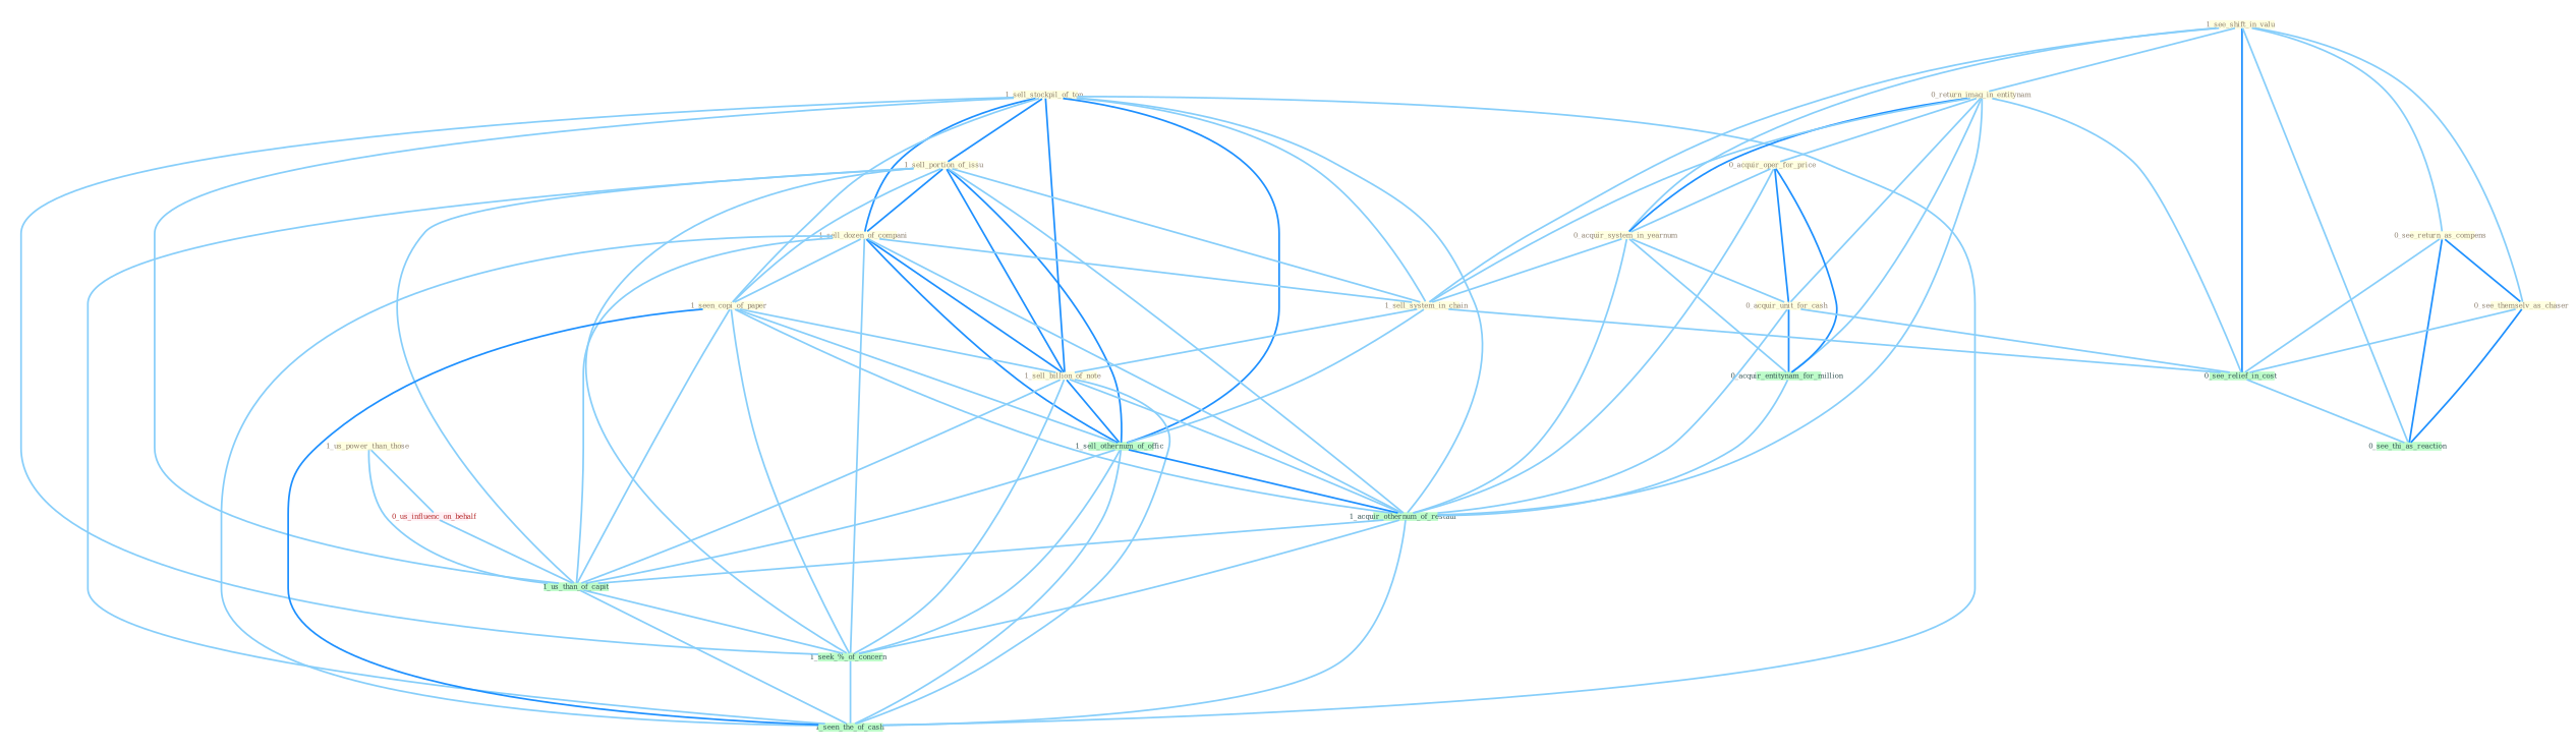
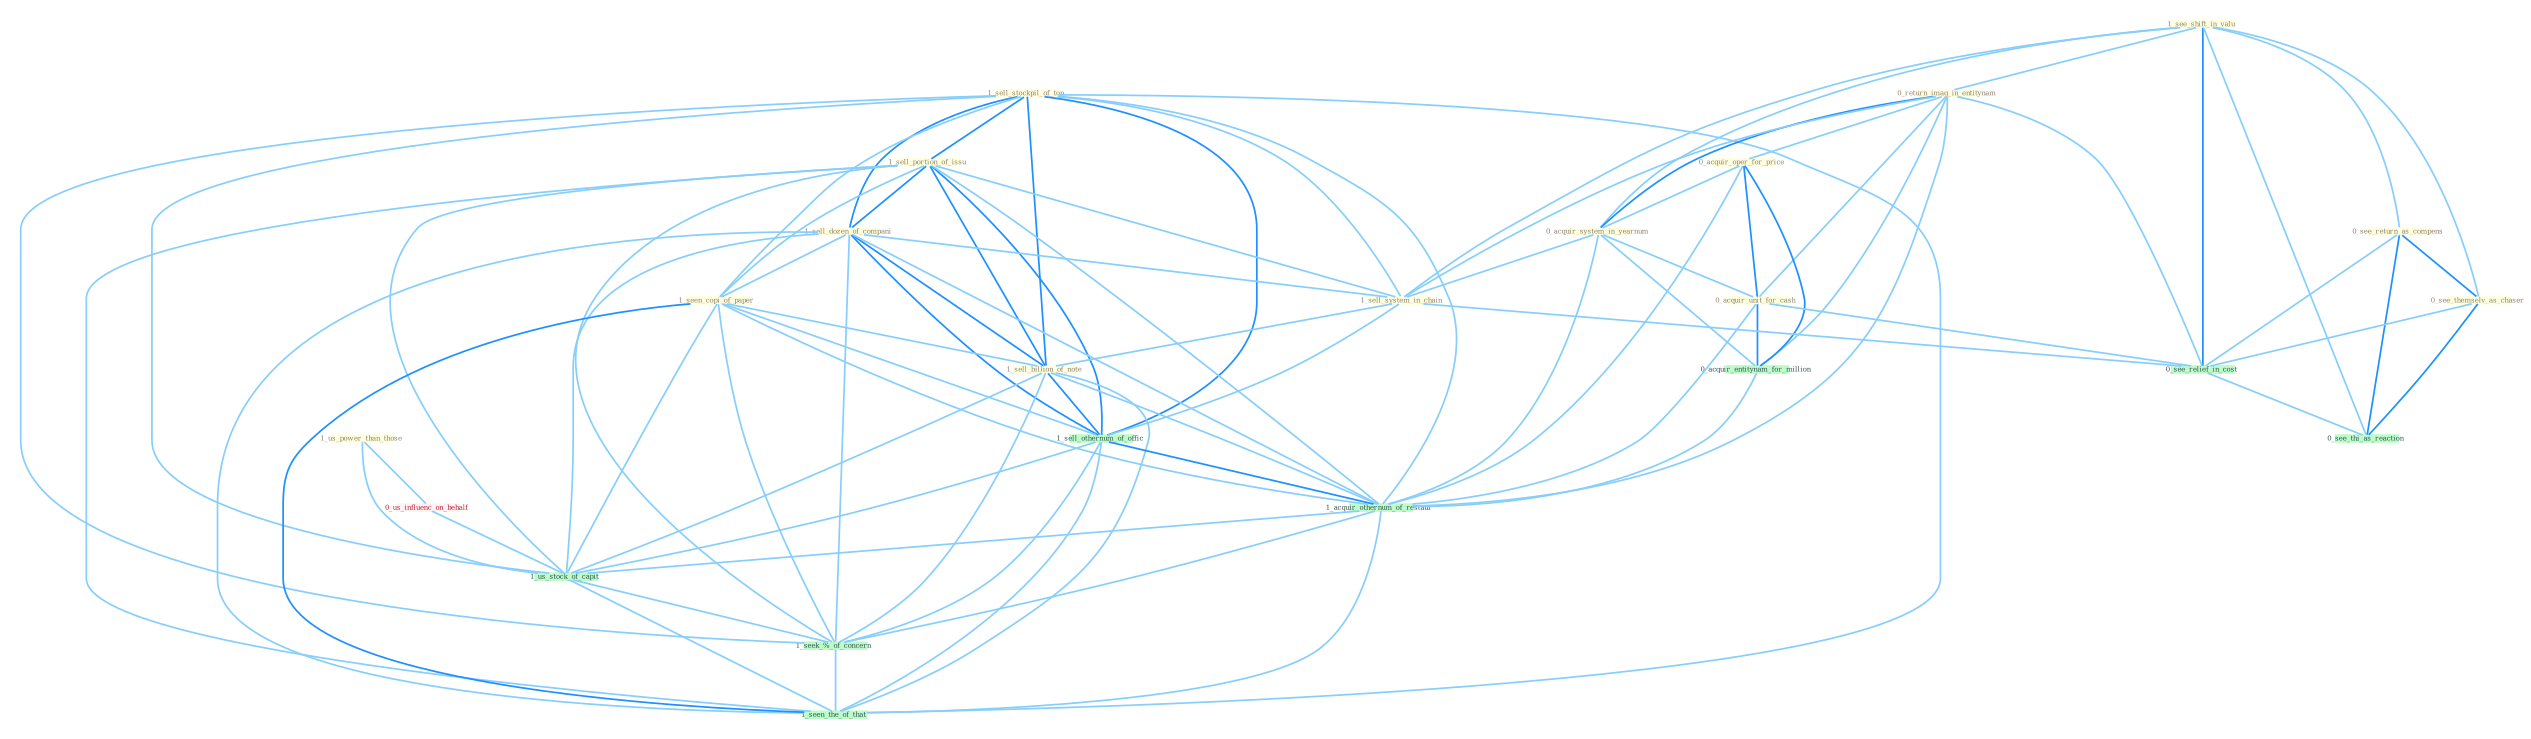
  graph {
    node [color="#ffffe0" fixedsize=true fontcolor="#8b7d6b" fontsize=4 shape=polygon style=filled]
    edge [color="#87cefa" w=1]
    "1_sell_stockpil_of_ton " [height=.06 width=.5]
    "1_sell_portion_of_issu " [height=.06 width=.5]
    "1_see_shift_in_valu " [height=.06 width=.5]
    "1_sell_dozen_of_compani " [height=.06 width=.5]
    n5 [height=.06 label="0_return_imag_in_entitynam" width=.5]
    "0_see_return_as_compens " [height=.06 width=.5]
    "0_acquir_oper_for_price " [height=.06 width=.5]
    "0_acquir_system_in_yearnum " [height=.06 width=.5]
    "1_seen_copi_of_paper " [height=.06 width=.5]
    "0_see_themselv_as_chaser " [height=.06 width=.5]
    "0_acquir_unit_for_cash " [height=.06 width=.5]
    n12 [height=.06 label="1_sell_system_in_chain" width=.5]
    "1_us_power_than_those " [height=.06 width=.5]
    "1_sell_billion_of_note " [height=.06 width=.5]
    "0_us_influenc_on_behalf " [color="#fff0f5" fontcolor="#b22222" height=.06 width=.5]
    "1_sell_othernum_of_offic " [color="#BDFCC9" fontcolor="#2f4f4f" height=.06 width=.5]
    "1_acquir_othernum_of_restaur " [color="#BDFCC9" fontcolor="#2f4f4f" height=.06 width=.5]
-   "1_us_stock_of_capit " [color="#BDFCC9" fontcolor="#2f4f4f" height=.06 width=.5 label="1_us_than_of_capit"]
+   "1_us_stock_of_capit " [color="#BDFCC9" fontcolor="#2f4f4f" height=.06 width=.5]
    "1_seek_%_of_concern " [color="#BDFCC9" fontcolor="#2f4f4f" height=.06 width=.5]
-   "1_seen_the_of_that " [color="#BDFCC9" fontcolor="#2f4f4f" height=.06 width=.5 label="1_seen_the_of_cash"]
+   "1_seen_the_of_that " [color="#BDFCC9" fontcolor="#2f4f4f" height=.06 width=.5]
    "0_see_relief_in_cost " [color="#BDFCC9" fontcolor="#2f4f4f" height=.06 width=.5]
    "0_see_thi_as_reaction " [color="#BDFCC9" fontcolor="#2f4f4f" height=.06 width=.5]
    "0_acquir_entitynam_for_million " [color="#BDFCC9" fontcolor="#2f4f4f" height=.06 width=.5]
    subgraph sub_1 {
      "1_sell_stockpil_of_ton "
      "1_sell_portion_of_issu "
      "1_see_shift_in_valu "
      "1_sell_dozen_of_compani "
      n5
      "0_see_return_as_compens "
      "0_acquir_oper_for_price "
      "0_acquir_system_in_yearnum "
      "1_seen_copi_of_paper "
      "0_see_themselv_as_chaser "
      "0_acquir_unit_for_cash "
      n12
      "1_us_power_than_those "
      "1_sell_billion_of_note "
    }
    subgraph sub_2 {
      "0_us_influenc_on_behalf "
    }
    "1_sell_stockpil_of_ton " -- "1_sell_portion_of_issu " [color="#1e90ff" w=2]
    "1_sell_stockpil_of_ton " -- "1_sell_dozen_of_compani " [color="#1e90ff" w=2]
    "1_sell_stockpil_of_ton " -- "1_seen_copi_of_paper "
    "1_sell_stockpil_of_ton " -- n12
    "1_sell_stockpil_of_ton " -- "1_sell_billion_of_note " [color="#1e90ff" w=2]
    "1_sell_stockpil_of_ton " -- "1_sell_othernum_of_offic " [color="#1e90ff" w=2]
    "1_sell_stockpil_of_ton " -- "1_acquir_othernum_of_restaur "
    "1_sell_stockpil_of_ton " -- "1_us_stock_of_capit "
    "1_sell_stockpil_of_ton " -- "1_seek_%_of_concern "
    "1_sell_stockpil_of_ton " -- "1_seen_the_of_that "
    "1_sell_portion_of_issu " -- "1_sell_dozen_of_compani " [color="#1e90ff" w=2]
    "1_sell_portion_of_issu " -- "1_seen_copi_of_paper "
    "1_sell_portion_of_issu " -- n12
    "1_sell_portion_of_issu " -- "1_sell_billion_of_note " [color="#1e90ff" w=2]
    "1_sell_portion_of_issu " -- "1_sell_othernum_of_offic " [color="#1e90ff" w=2]
    "1_sell_portion_of_issu " -- "1_acquir_othernum_of_restaur "
    "1_sell_portion_of_issu " -- "1_us_stock_of_capit "
    "1_sell_portion_of_issu " -- "1_seek_%_of_concern "
    "1_sell_portion_of_issu " -- "1_seen_the_of_that "
    "1_see_shift_in_valu " -- n5
    "1_see_shift_in_valu " -- "0_see_return_as_compens "
    "1_see_shift_in_valu " -- "0_acquir_system_in_yearnum "
    "1_see_shift_in_valu " -- "0_see_themselv_as_chaser "
    "1_see_shift_in_valu " -- n12
    "1_see_shift_in_valu " -- "0_see_relief_in_cost " [color="#1e90ff" w=2]
    "1_see_shift_in_valu " -- "0_see_thi_as_reaction "
    "1_sell_dozen_of_compani " -- "1_seen_copi_of_paper "
    "1_sell_dozen_of_compani " -- n12
    "1_sell_dozen_of_compani " -- "1_sell_billion_of_note " [color="#1e90ff" w=2]
    "1_sell_dozen_of_compani " -- "1_sell_othernum_of_offic " [color="#1e90ff" w=2]
    "1_sell_dozen_of_compani " -- "1_acquir_othernum_of_restaur "
    "1_sell_dozen_of_compani " -- "1_us_stock_of_capit "
    "1_sell_dozen_of_compani " -- "1_seek_%_of_concern "
    "1_sell_dozen_of_compani " -- "1_seen_the_of_that "
    n5 -- "0_acquir_oper_for_price "
    n5 -- "0_acquir_system_in_yearnum " [color="#1e90ff" w=2]
    n5 -- "0_acquir_unit_for_cash "
    n5 -- n12
    n5 -- "1_acquir_othernum_of_restaur "
    n5 -- "0_see_relief_in_cost "
    n5 -- "0_acquir_entitynam_for_million "
    "0_see_return_as_compens " -- "0_see_themselv_as_chaser " [color="#1e90ff" w=2]
    "0_see_return_as_compens " -- "0_see_relief_in_cost "
    "0_see_return_as_compens " -- "0_see_thi_as_reaction " [color="#1e90ff" w=2]
    "0_acquir_oper_for_price " -- "0_acquir_system_in_yearnum "
    "0_acquir_oper_for_price " -- "0_acquir_unit_for_cash " [color="#1e90ff" w=2]
    "0_acquir_oper_for_price " -- "1_acquir_othernum_of_restaur "
    "0_acquir_oper_for_price " -- "0_acquir_entitynam_for_million " [color="#1e90ff" w=2]
    "0_acquir_system_in_yearnum " -- "0_acquir_unit_for_cash "
    "0_acquir_system_in_yearnum " -- n12
    "0_acquir_system_in_yearnum " -- "1_acquir_othernum_of_restaur "
    "0_acquir_system_in_yearnum " -- "0_acquir_entitynam_for_million "
    "1_seen_copi_of_paper " -- "1_sell_billion_of_note "
    "1_seen_copi_of_paper " -- "1_sell_othernum_of_offic "
    "1_seen_copi_of_paper " -- "1_acquir_othernum_of_restaur "
    "1_seen_copi_of_paper " -- "1_us_stock_of_capit "
    "1_seen_copi_of_paper " -- "1_seek_%_of_concern "
    "1_seen_copi_of_paper " -- "1_seen_the_of_that " [color="#1e90ff" w=2]
    "0_see_themselv_as_chaser " -- "0_see_relief_in_cost "
    "0_see_themselv_as_chaser " -- "0_see_thi_as_reaction " [color="#1e90ff" w=2]
    "0_acquir_unit_for_cash " -- "1_acquir_othernum_of_restaur "
    "0_acquir_unit_for_cash " -- "0_see_relief_in_cost "
    "0_acquir_unit_for_cash " -- "0_acquir_entitynam_for_million " [color="#1e90ff" w=2]
    n12 -- "1_sell_billion_of_note "
    n12 -- "1_sell_othernum_of_offic "
    n12 -- "0_see_relief_in_cost "
    "1_us_power_than_those " -- "0_us_influenc_on_behalf "
    "1_us_power_than_those " -- "1_us_stock_of_capit "
    "1_sell_billion_of_note " -- "1_sell_othernum_of_offic " [color="#1e90ff" w=2]
    "1_sell_billion_of_note " -- "1_acquir_othernum_of_restaur "
    "1_sell_billion_of_note " -- "1_us_stock_of_capit "
    "1_sell_billion_of_note " -- "1_seek_%_of_concern "
    "1_sell_billion_of_note " -- "1_seen_the_of_that "
    "0_us_influenc_on_behalf " -- "1_us_stock_of_capit "
    "1_sell_othernum_of_offic " -- "1_acquir_othernum_of_restaur " [color="#1e90ff" w=2]
    "1_sell_othernum_of_offic " -- "1_us_stock_of_capit "
    "1_sell_othernum_of_offic " -- "1_seek_%_of_concern "
    "1_sell_othernum_of_offic " -- "1_seen_the_of_that "
    "1_acquir_othernum_of_restaur " -- "1_us_stock_of_capit "
    "1_acquir_othernum_of_restaur " -- "1_seek_%_of_concern "
    "1_acquir_othernum_of_restaur " -- "1_seen_the_of_that "
    "1_us_stock_of_capit " -- "1_seek_%_of_concern "
    "1_us_stock_of_capit " -- "1_seen_the_of_that "
    "1_seek_%_of_concern " -- "1_seen_the_of_that "
    "0_see_relief_in_cost " -- "0_see_thi_as_reaction "
    "0_acquir_entitynam_for_million " -- "1_acquir_othernum_of_restaur "
  }
